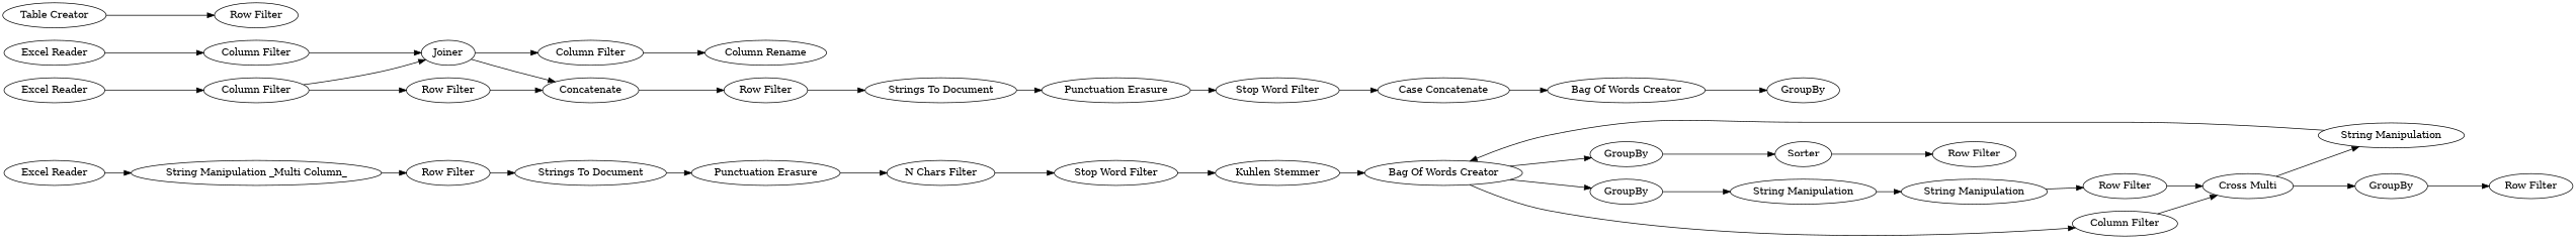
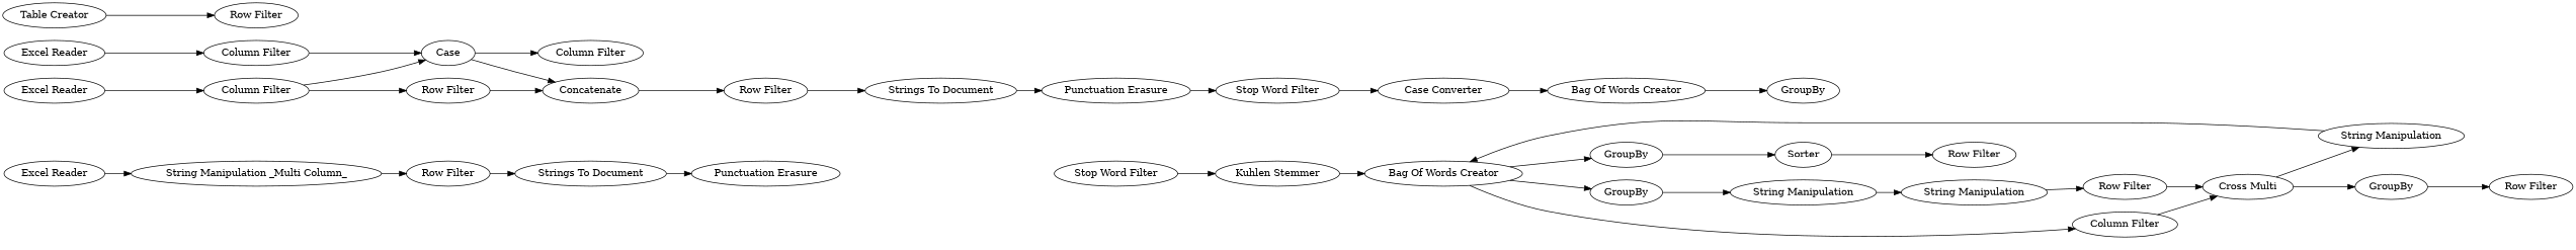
  digraph {
    rankdir=LR
    n1 [label="Excel Reader"]
    n2 [label="String Manipulation _Multi Column_"]
    n3 [label="Row Filter"]
    n4 [label="String Manipulation"]
    n5 [label="Bag Of Words Creator"]
    n6 [label=GroupBy]
    n7 [label=GroupBy]
    n8 [label="Column Filter"]
    n9 [label=Sorter]
    n10 [label="String Manipulation"]
    n11 [label="Cross Multi"]
    n12 [label="Row Filter"]
    n13 [label="Strings To Document"]
    n14 [label="Punctuation Erasure"]
-   n15 [label="N Chars Filter"]
    n16 [label="Excel Reader"]
    n17 [label="Column Filter"]
-   n18 [label=Joiner]
+   n18 [label=Case]
    n19 [label="Excel Reader"]
    n20 [label="Column Filter"]
    n21 [label="Row Filter"]
    n22 [label="Column Filter"]
    n23 [label=Concatenate]
-   n24 [label="Column Rename"]
    n25 [label="Row Filter"]
    n26 [label="Strings To Document"]
    n27 [label="Punctuation Erasure"]
    n28 [label="Bag Of Words Creator"]
    n29 [label=GroupBy]
    n30 [label="Stop Word Filter"]
    n31 [label="Table Creator"]
    n32 [label="Row Filter"]
    n33 [label=GroupBy]
    n34 [label="Row Filter"]
-   n35 [label="Case Concatenate"]
+   n35 [label="Case Converter"]
    n36 [label="String Manipulation"]
    n37 [label="Stop Word Filter"]
    n38 [label="Kuhlen Stemmer"]
    n39 [label="Row Filter"]
    n1 -> n2
    n2 -> n3
    n3 -> n13
    n4 -> n5
    n5 -> n6
    n5 -> n7
    n5 -> n8
    n6 -> n9
    n7 -> n10
    n8 -> n11
    n9 -> n12
    n10 -> n36
    n11 -> n4
    n11 -> n33
    n13 -> n14
-   n14 -> n15
-   n15 -> n37
    n16 -> n17
    n17 -> n18
    n18 -> n22
    n18 -> n23
    n19 -> n20
    n20 -> n18
    n20 -> n21
    n21 -> n23
-   n22 -> n24
    n23 -> n25
    n25 -> n26
    n26 -> n27
    n27 -> n30
    n28 -> n29
    n30 -> n35
    n31 -> n32
    n33 -> n34
    n35 -> n28
    n36 -> n39
    n37 -> n38
    n38 -> n5
    n39 -> n11
  }
